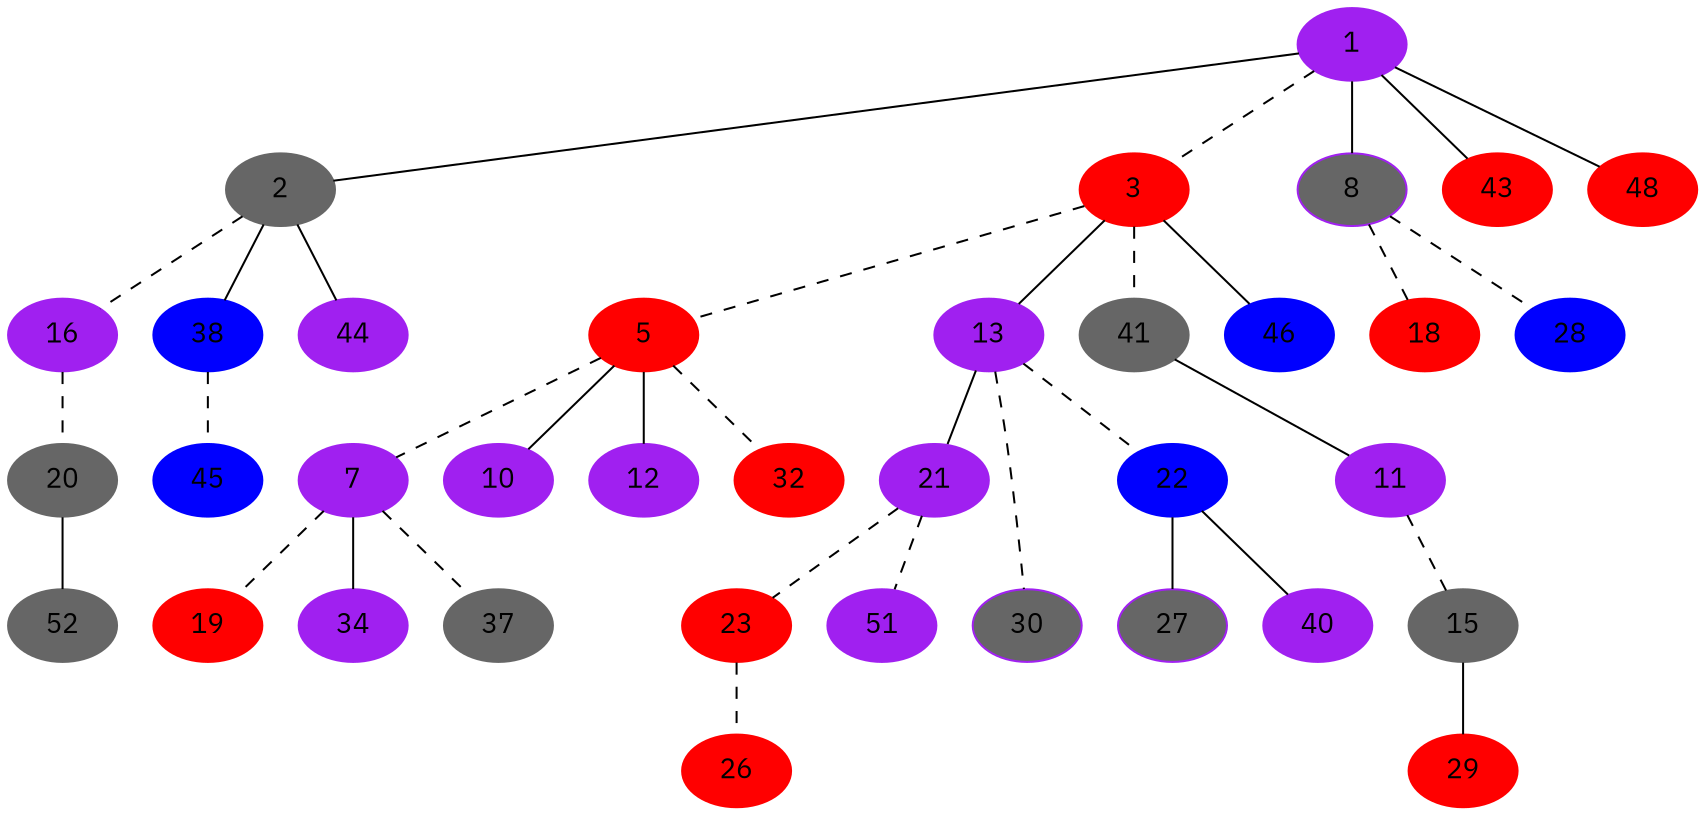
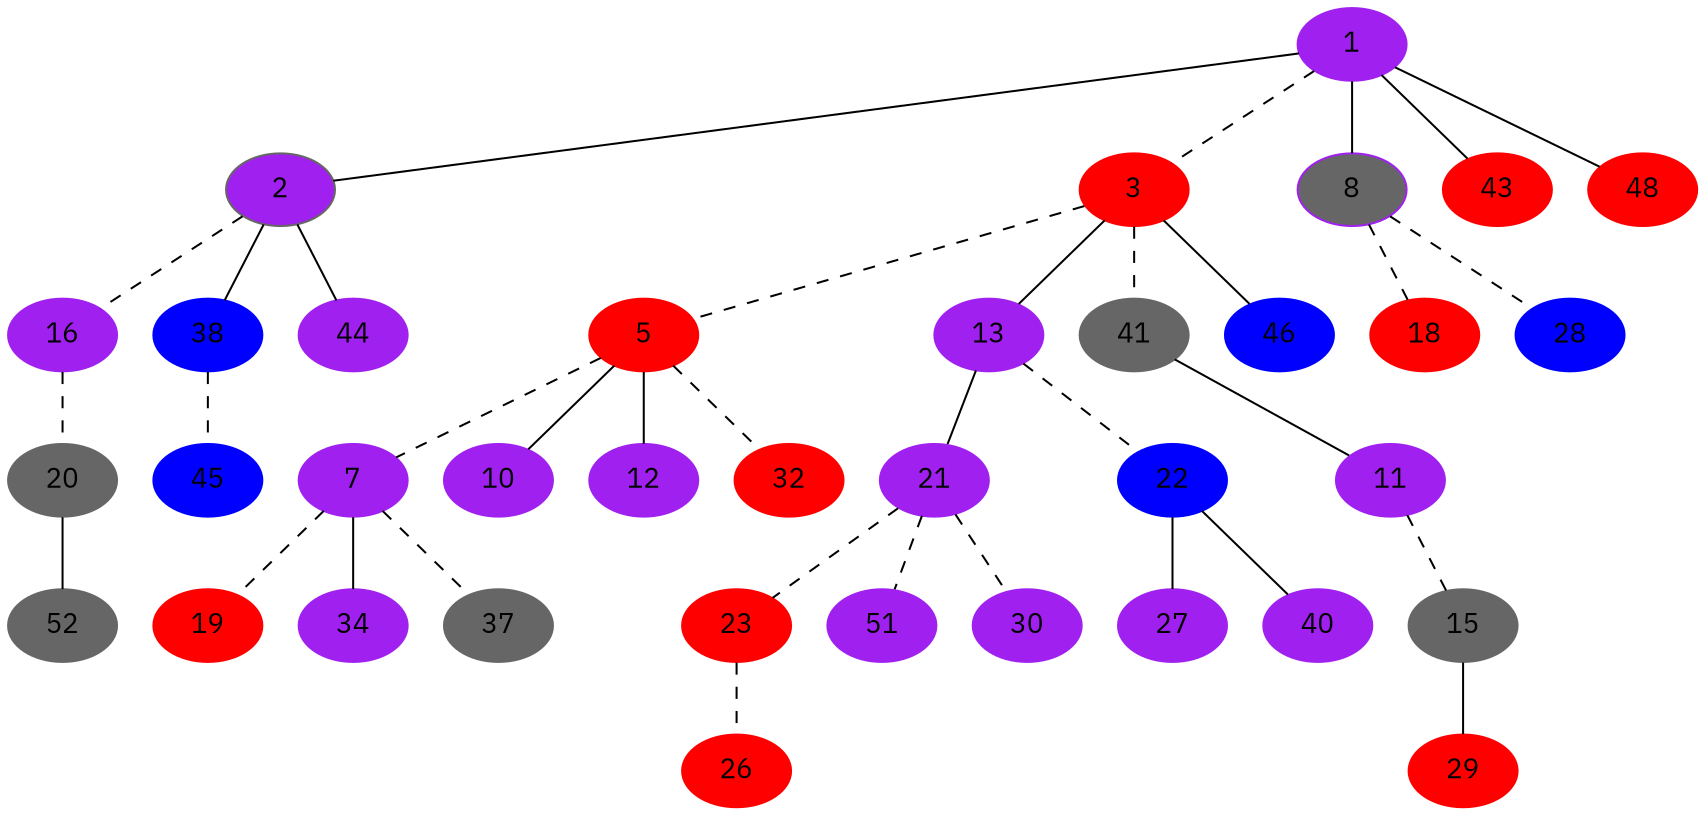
  graph {
    fontname="IBM Plex Sans"
    node [color=purple fontname="IBM Plex Sans" style=filled]
    edge [fontname="IBM Plex Sans" style=dashed]
    1 [super="+14"]
-   2 [color=gray40 super="+4"]
+   2 [color=gray40 super="+4" fillcolor=purple]
    3 [color=red]
    8 [fillcolor=gray40 super="+24"]
    43 [color=red]
    48 [color=red]
    16 [super="+31"]
    38 [color=blue]
    44
    5 [color=red super="+6"]
    13 [super="+17"]
    41 [color=gray40]
    46 [color=blue]
    18 [color=red]
    28 [color=blue]
    11 [super="+50"]
    15 [color=gray40 super="+36"]
    20 [color=gray40 super="+35"]
    45 [color=blue]
    7 [super="+9"]
    10
    12 [super="+39"]
    32 [color=red]
    21 [super="+33"]
    22 [color=blue super="+25"]
-   30 [fillcolor=gray40]
+   30
    19 [color=red]
    34 [super="+47"]
    37 [color=gray40]
    29 [color=red]
    23 [color=red super="+49"]
    51
-   27 [super="+42" fillcolor=gray40]
+   27 [super="+42"]
    40
    52 [color=gray40]
    26 [color=red]
    1 -- 2 [style=solid]
    1 -- 3
    1 -- 8 [style=solid]
    1 -- 43 [style=solid]
    1 -- 48 [style=solid]
    2 -- 16
    2 -- 38 [style=solid]
    2 -- 44 [style=solid]
    3 -- 5
    3 -- 13 [style=solid]
    3 -- 41
    3 -- 46 [style=solid]
    8 -- 18
    8 -- 28
    16 -- 20
    38 -- 45
    5 -- 7
    5 -- 10 [style=solid]
    5 -- 12 [style=solid]
    5 -- 32
    13 -- 21 [style=solid]
    13 -- 22
-   13 -- 30
+   21 -- 30
    41 -- 11 [style=solid]
    11 -- 15
    15 -- 29 [style=solid]
    20 -- 52 [style=solid]
    7 -- 19
    7 -- 34 [style=solid]
    7 -- 37
    21 -- 23
    21 -- 51
    22 -- 27 [style=solid]
    22 -- 40 [style=solid]
    23 -- 26
  }
